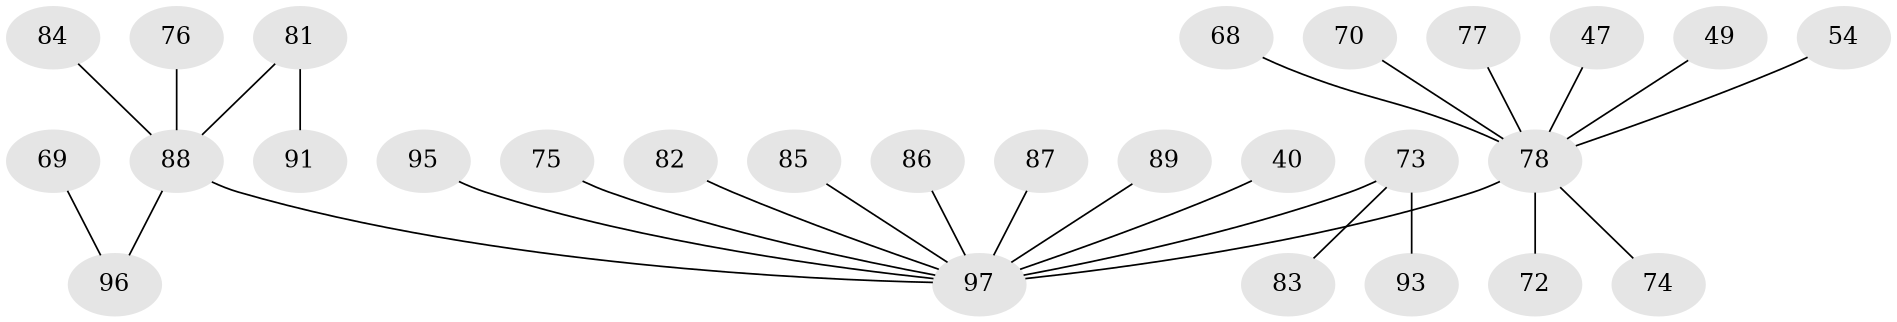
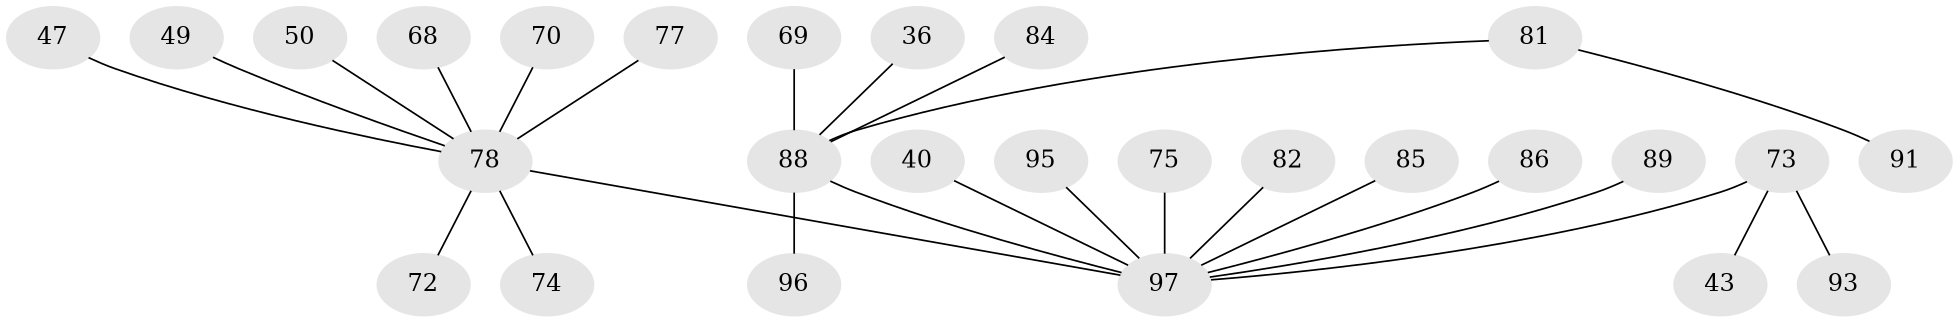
  graph {
    node [color=gray90 style=filled]
    78 [super="+32+23+33+42+43+45+57"]
    97 [super="+71+80"]
    n3 [label=72]
    n4 [label=74]
    47
    49
-   54
+   54 [label=50]
    68 [super="+55"]
    88 [super="+56+74"]
    96 [super="+13+51"]
    69
    70
    73 [super="+64"]
-   83
+   83 [label=43]
    93
    75
-   76
+   76 [label=36]
    77
    81
    91
    82
    84
    85
    86
-   87
    89 [super="+63"]
    n27 [label=40]
    95
    78 -- 97 [weight=2]
    78 -- n3
    78 -- n4
    47 -- 78
    49 -- 78
    54 -- 78
    68 -- 78
    88 -- 97
    88 -- 96
-   69 -- 96
+   69 -- 88
    70 -- 78
    73 -- 97
    73 -- 83
    73 -- 93
    75 -- 97
    76 -- 88
    77 -- 78
    81 -- 88
    81 -- 91
    82 -- 97
    84 -- 88
    85 -- 97
    86 -- 97
-   87 -- 97
    89 -- 97
    n27 -- 97
    95 -- 97
  }
